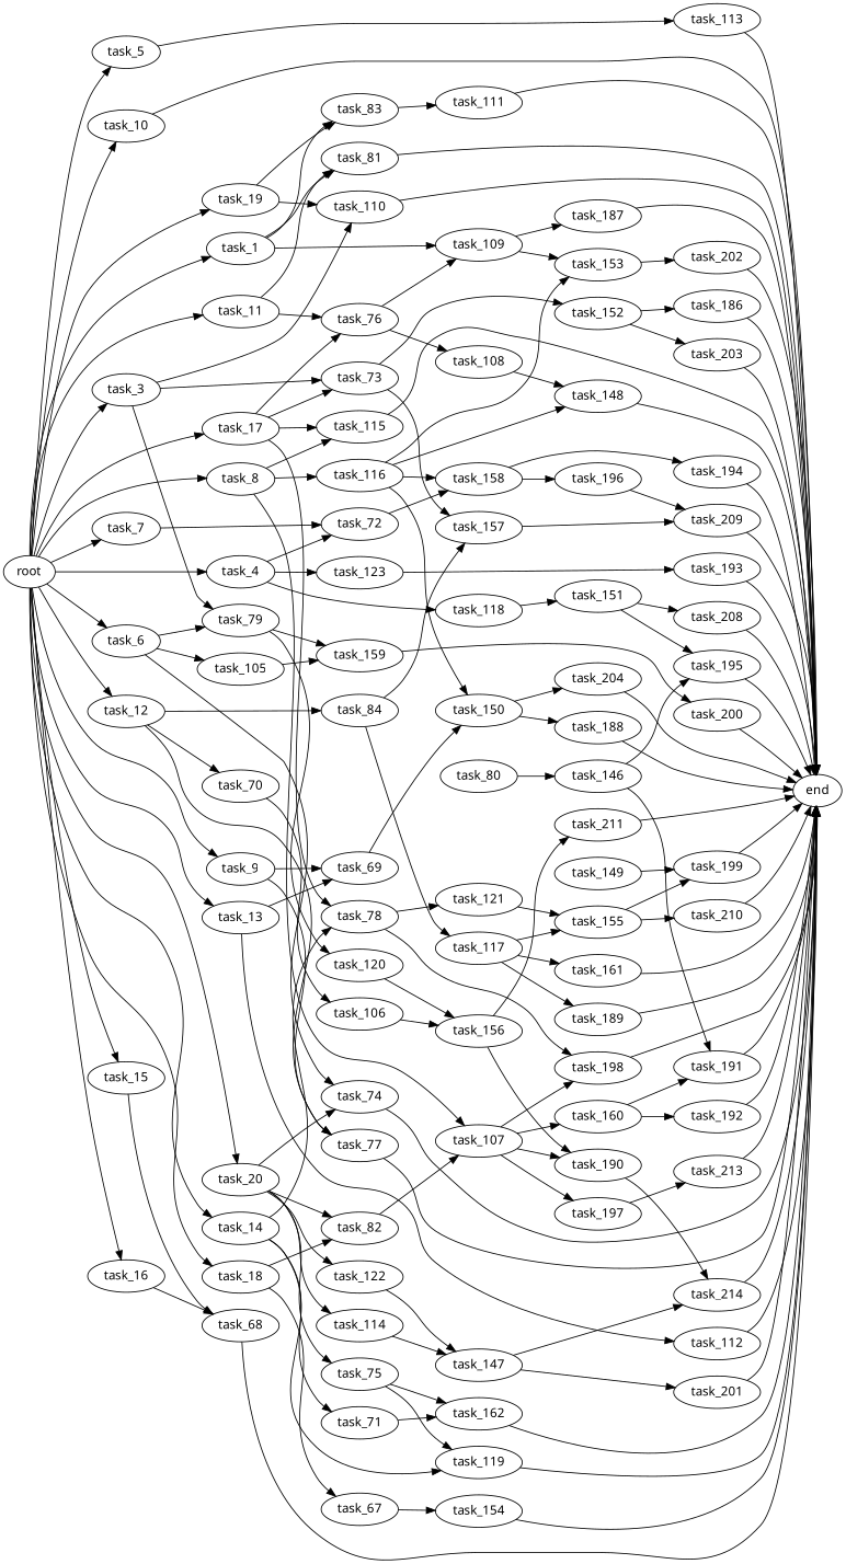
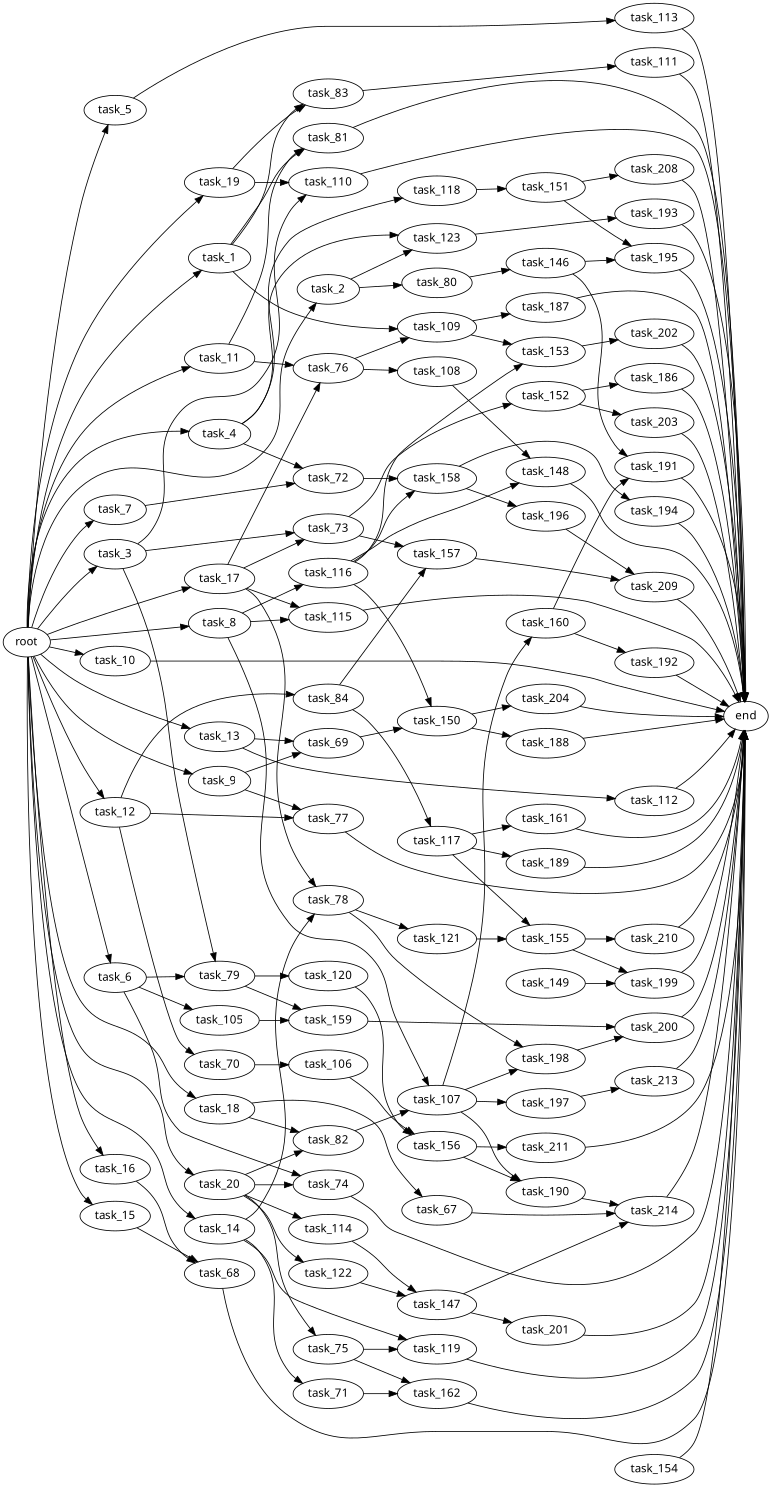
  digraph {
    fontname="Noto Sans"
    rankdir=LR
    node [fontname="Noto Sans"]
    edge [fontname="Noto Sans"]
    root
    task_1
+   task_2
    task_3
    task_4
    task_5
    task_6
    task_7
    task_8
    task_9
    task_10
    task_11
    task_12
    task_13
    task_14
    task_15
    task_16
    task_17
    task_18
    task_19
    task_20
    task_81
    task_83
    task_109
    task_80
    task_123
    task_73
    task_79
    task_110
    task_72
    task_118
    task_113
    task_74
    task_105
    task_107
    task_115
    task_116
    task_69
    task_77
    end
    task_76
    task_70
    task_84
    task_112
    task_71
    task_78
    task_119
    task_68
    task_67
    task_82
    task_75
    task_114
    task_122
    task_111
    task_153
    task_187
    task_146
    task_193
    task_152
    task_157
    task_120
    task_159
    task_158
    task_151
    task_160
    task_190
    task_197
    task_198
    task_150
    task_148
    task_108
    task_106
    task_117
    task_162
    task_121
    task_154
    task_147
    task_188
    task_204
    task_156
    task_194
    task_196
    task_186
    task_203
    task_209
    task_155
    task_149
    task_199
    task_200
    task_191
    task_195
    task_161
    task_189
    task_211
    task_192
    task_214
    task_213
    task_202
    task_201
    task_210
    task_208
    root -> task_1
+   root -> task_2
    root -> task_3
    root -> task_4
    root -> task_5
    root -> task_6
    root -> task_7
    root -> task_8
    root -> task_9
    root -> task_10
    root -> task_11
    root -> task_12
    root -> task_13
    root -> task_14
    root -> task_15
    root -> task_16
    root -> task_17
    root -> task_18
    root -> task_19
    root -> task_20
    task_1 -> task_81
    task_1 -> task_83
    task_1 -> task_109
+   task_2 -> task_80
+   task_2 -> task_123
    task_3 -> task_73
    task_3 -> task_79
    task_3 -> task_110
    task_4 -> task_123
    task_4 -> task_72
    task_4 -> task_118
    task_5 -> task_113
    task_6 -> task_79
    task_6 -> task_74
    task_6 -> task_105
    task_7 -> task_72
    task_8 -> task_107
    task_8 -> task_115
    task_8 -> task_116
    task_9 -> task_69
    task_9 -> task_77
    task_10 -> end
    task_11 -> task_81
    task_11 -> task_76
    task_12 -> task_77
    task_12 -> task_70
    task_12 -> task_84
    task_13 -> task_69
    task_13 -> task_112
    task_14 -> task_71
    task_14 -> task_78
    task_14 -> task_119
    task_15 -> task_68
    task_16 -> task_68
    task_17 -> task_73
    task_17 -> task_115
    task_17 -> task_76
    task_17 -> task_78
    task_18 -> task_67
    task_18 -> task_82
    task_19 -> task_83
    task_19 -> task_110
    task_20 -> task_74
    task_20 -> task_82
    task_20 -> task_75
    task_20 -> task_114
    task_20 -> task_122
    task_81 -> end
    task_83 -> task_111
    task_109 -> task_153
    task_109 -> task_187
    task_80 -> task_146
    task_123 -> task_193
    task_73 -> task_152
    task_73 -> task_157
    task_79 -> task_120
    task_79 -> task_159
    task_110 -> end
    task_72 -> task_158
    task_118 -> task_151
    task_113 -> end
    task_74 -> end
    task_105 -> task_159
    task_107 -> task_160
    task_107 -> task_190
    task_107 -> task_197
    task_107 -> task_198
    task_115 -> end
    task_116 -> task_153
    task_116 -> task_158
    task_116 -> task_150
    task_116 -> task_148
    task_69 -> task_150
    task_77 -> end
    task_76 -> task_109
    task_76 -> task_108
    task_70 -> task_106
    task_84 -> task_157
    task_84 -> task_117
    task_112 -> end
    task_71 -> task_162
    task_78 -> task_198
    task_78 -> task_121
    task_119 -> end
    task_68 -> end
-   task_67 -> task_154
+   task_67 -> task_214
    task_82 -> task_107
    task_75 -> task_119
    task_75 -> task_162
    task_114 -> task_147
    task_122 -> task_147
    task_111 -> end
    task_153 -> task_202
    task_187 -> end
    task_146 -> task_191
    task_146 -> task_195
    task_193 -> end
    task_152 -> task_186
    task_152 -> task_203
    task_157 -> task_209
    task_120 -> task_156
    task_159 -> task_200
    task_158 -> task_194
    task_158 -> task_196
    task_151 -> task_195
    task_151 -> task_208
    task_160 -> task_191
    task_160 -> task_192
    task_190 -> task_214
    task_197 -> task_213
-   task_198 -> end
+   task_198 -> task_200
    task_150 -> task_188
    task_150 -> task_204
    task_148 -> end
    task_108 -> task_148
    task_106 -> task_156
    task_117 -> task_155
    task_117 -> task_161
    task_117 -> task_189
    task_162 -> end
    task_121 -> task_155
    task_154 -> end
    task_147 -> task_214
    task_147 -> task_201
    task_188 -> end
    task_204 -> end
    task_156 -> task_190
    task_156 -> task_211
    task_194 -> end
    task_196 -> task_209
    task_186 -> end
    task_203 -> end
    task_209 -> end
    task_155 -> task_199
    task_155 -> task_210
    task_149 -> task_199
    task_199 -> end
    task_200 -> end
    task_191 -> end
    task_195 -> end
    task_161 -> end
    task_189 -> end
    task_211 -> end
    task_192 -> end
    task_214 -> end
    task_213 -> end
    task_202 -> end
    task_201 -> end
    task_210 -> end
    task_208 -> end
  }
